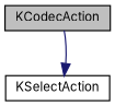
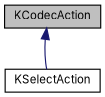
  digraph {
    fontname=Inter
    node [color=black fontname=Inter fontsize=10 shape=record style=filled]
    n1 [fillcolor=grey75 fontcolor=black height=0.2 label=KCodecAction width=0.4]
    n2 [fillcolor=white height=0.2 label=KSelectAction width=0.4]
-   n2 -> n1 [color=midnightblue dir=back fontname=Inter fontsize=10 labelfontname=Helvetica labelfontsize=10 style=solid]
+   n1 -> n2 [color=midnightblue dir=back fontname=Inter fontsize=10 labelfontname=Helvetica labelfontsize=10 style=solid]
  }
